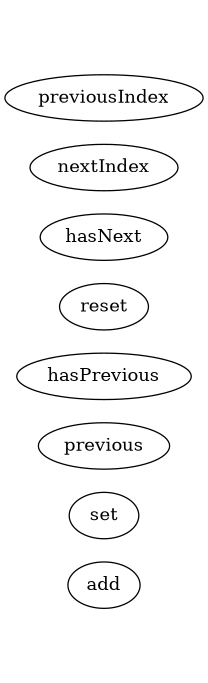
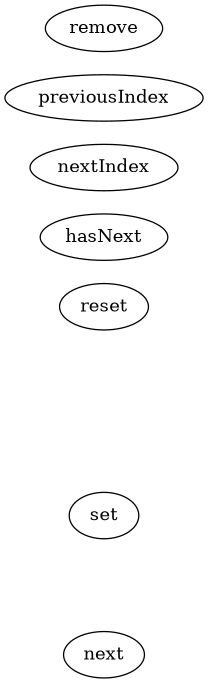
  digraph {
    rankdir=LR
-   add
+   next
    set
-   previous
-   hasPrevious
    reset
    hasNext
    nextIndex
    previousIndex
+   remove
  }
